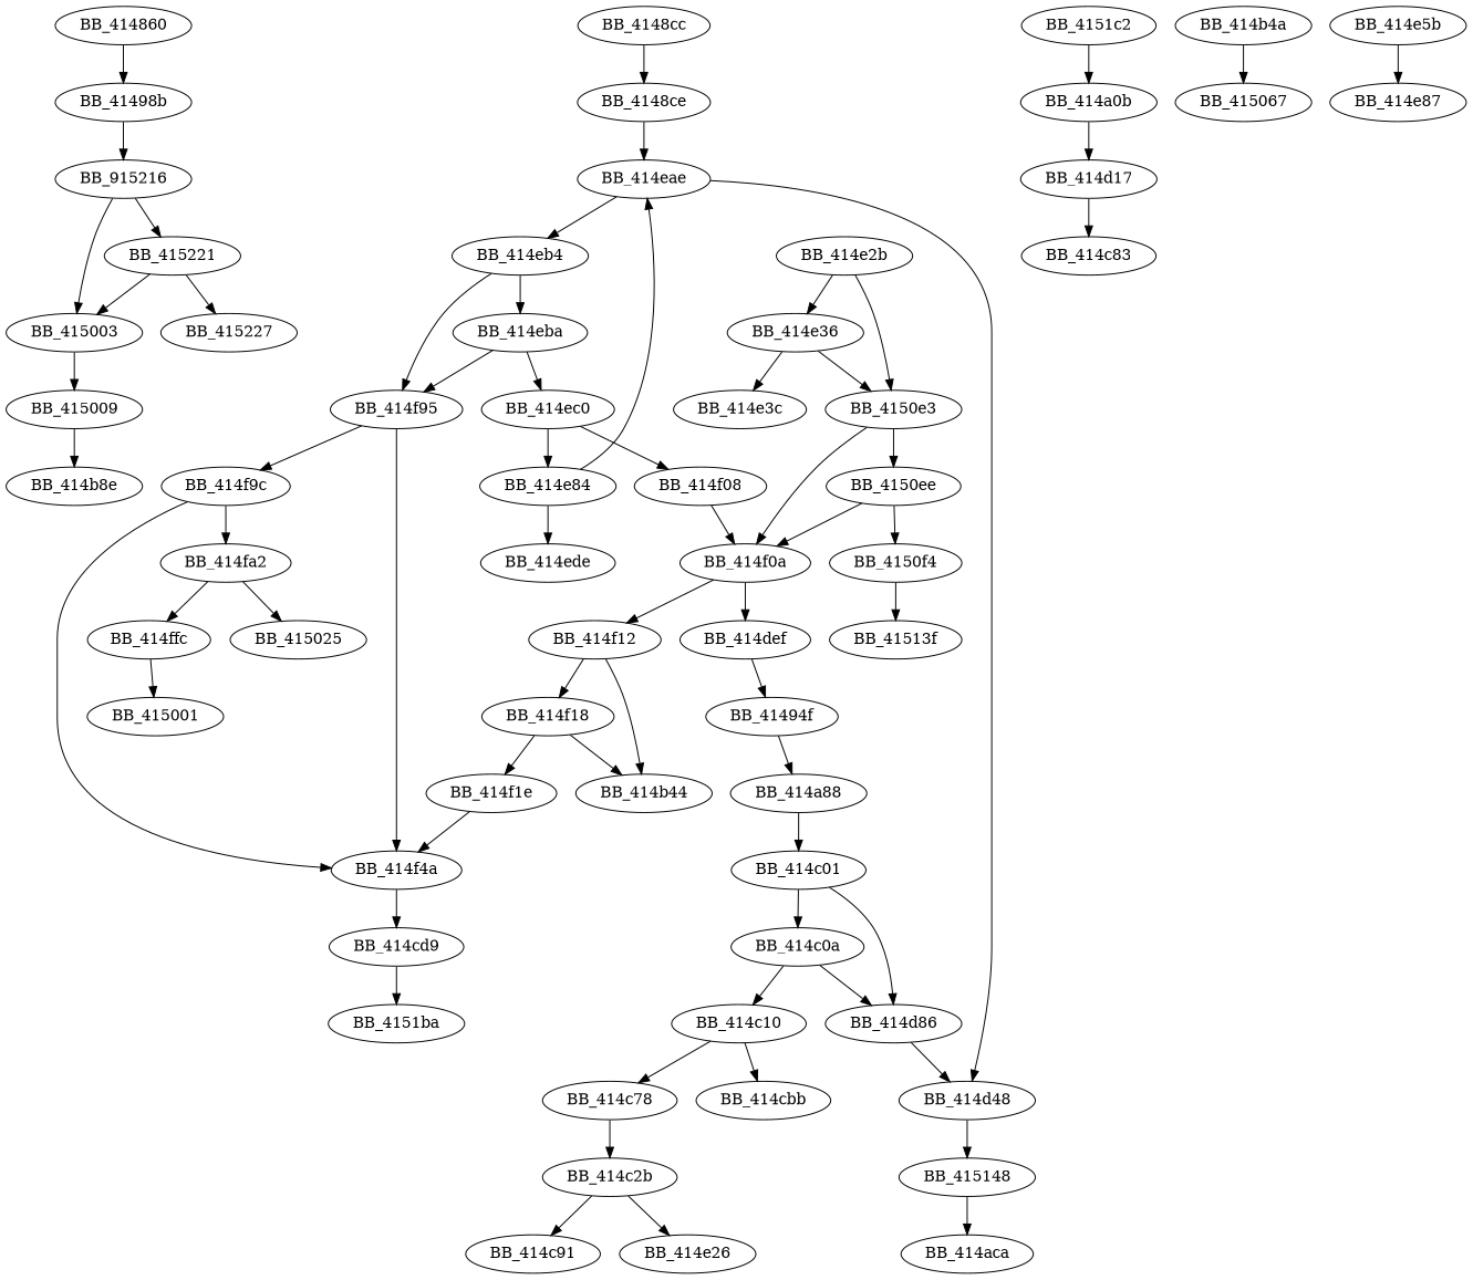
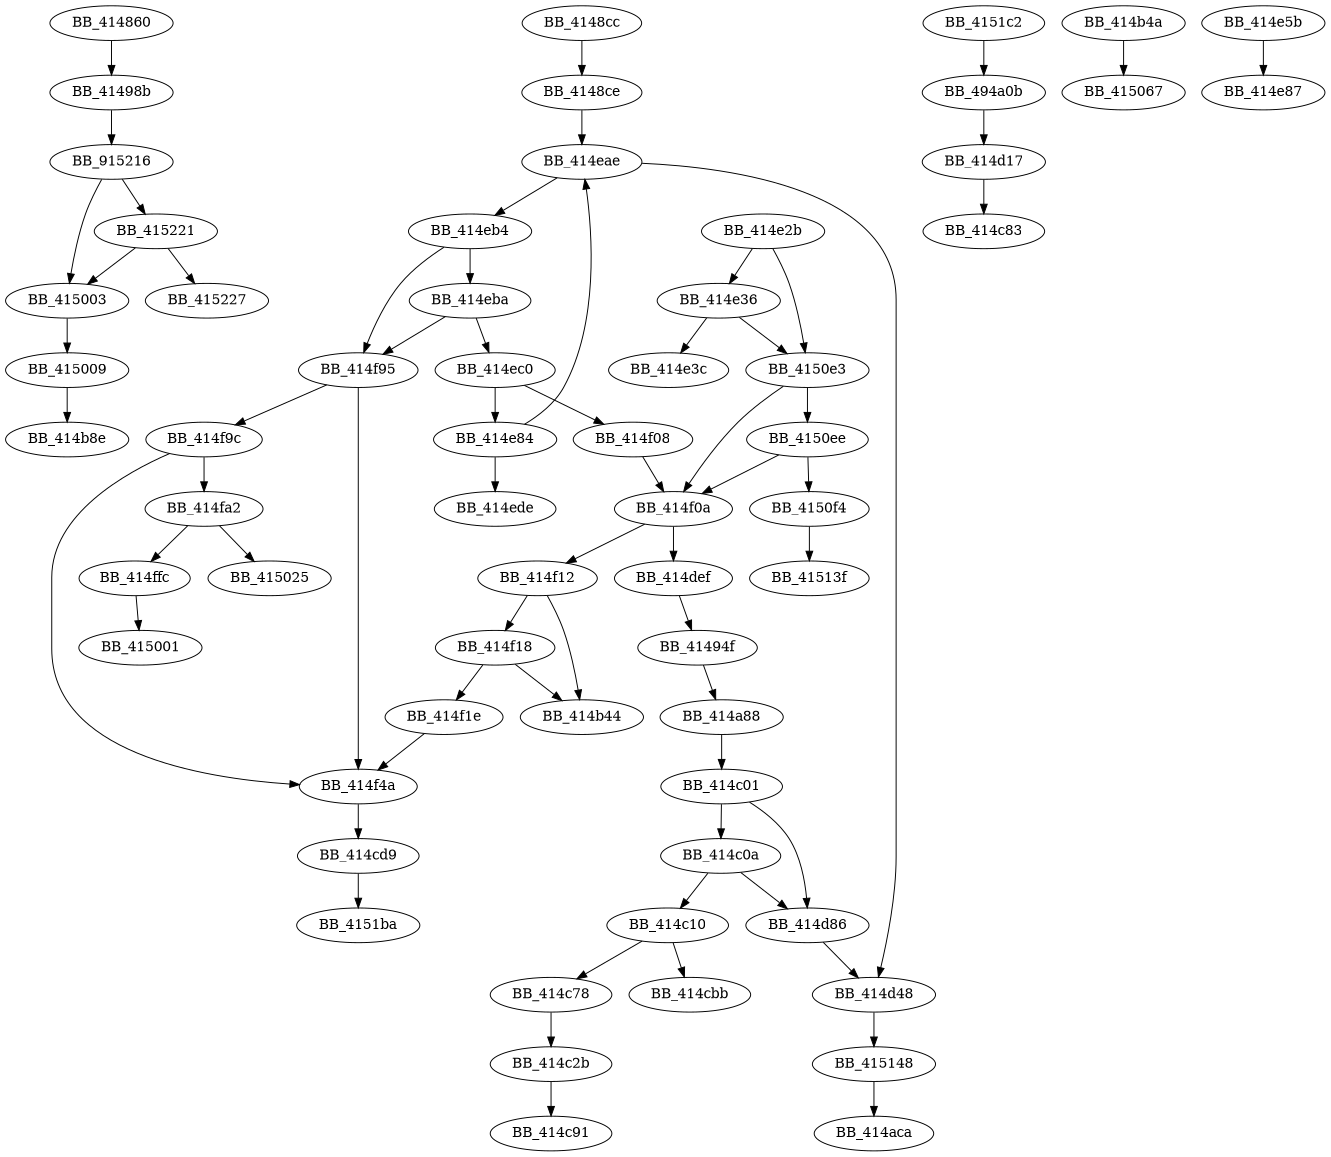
  digraph {
    BB_414860
    BB_41498b
    n3 [label=BB_915216]
    BB_415003
    BB_415221
    BB_4148cc
    BB_4148ce
    BB_414eae
    BB_414d48
    BB_414eb4
    BB_415148
    BB_414eba
    BB_414f95
    BB_41494f
    BB_414a88
    BB_414c01
    BB_414c0a
    BB_414d86
    BB_415009
    BB_415227
-   BB_414a0b
+   BB_414a0b [label=BB_494a0b]
    BB_414d17
    BB_414c83
    BB_414c10
    BB_414b4a
    BB_415067
    BB_414c78
    BB_414cbb
    n29 [label=BB_414c2b]
    BB_414c91
-   BB_414e26
    BB_414cd9
    BB_4151ba
    BB_414aca
    BB_414def
    BB_414e2b
    BB_414e36
    BB_4150e3
    BB_414e3c
    BB_414f0a
    BB_4150ee
    BB_414f12
    BB_4150f4
    BB_414e5b
    BB_414e87
    n46 [label=BB_414e84]
    BB_414ede
    BB_414ec0
    BB_414f4a
    BB_414f9c
    BB_414f08
    BB_414fa2
    BB_414b44
    BB_414f18
    BB_414f1e
    BB_414ffc
    BB_415025
    BB_415001
    BB_414b8e
    BB_41513f
    BB_4151c2
    BB_414860 -> BB_41498b
    BB_41498b -> n3
    n3 -> BB_415003
    n3 -> BB_415221
    BB_415003 -> BB_415009
    BB_415221 -> BB_415003
    BB_415221 -> BB_415227
    BB_4148cc -> BB_4148ce
    BB_4148ce -> BB_414eae
    BB_414eae -> BB_414d48
    BB_414eae -> BB_414eb4
    BB_414d48 -> BB_415148
    BB_414eb4 -> BB_414eba
    BB_414eb4 -> BB_414f95
    BB_415148 -> BB_414aca
    BB_414eba -> BB_414f95
    BB_414eba -> BB_414ec0
    BB_414f95 -> BB_414f4a
    BB_414f95 -> BB_414f9c
    BB_41494f -> BB_414a88
    BB_414a88 -> BB_414c01
    BB_414c01 -> BB_414c0a
    BB_414c01 -> BB_414d86
    BB_414c0a -> BB_414d86
    BB_414c0a -> BB_414c10
    BB_414d86 -> BB_414d48
    BB_415009 -> BB_414b8e
    BB_414a0b -> BB_414d17
    BB_414d17 -> BB_414c83
    BB_414c10 -> BB_414c78
    BB_414c10 -> BB_414cbb
    BB_414b4a -> BB_415067
    BB_414c78 -> n29
    n29 -> BB_414c91
-   n29 -> BB_414e26
    BB_414cd9 -> BB_4151ba
    BB_414def -> BB_41494f
    BB_414e2b -> BB_414e36
    BB_414e2b -> BB_4150e3
    BB_414e36 -> BB_4150e3
    BB_414e36 -> BB_414e3c
    BB_4150e3 -> BB_414f0a
    BB_4150e3 -> BB_4150ee
    BB_414f0a -> BB_414def
    BB_414f0a -> BB_414f12
    BB_4150ee -> BB_414f0a
    BB_4150ee -> BB_4150f4
    BB_414f12 -> BB_414b44
    BB_414f12 -> BB_414f18
    BB_4150f4 -> BB_41513f
    BB_414e5b -> BB_414e87
    n46 -> BB_414eae
    n46 -> BB_414ede
    BB_414ec0 -> n46
    BB_414ec0 -> BB_414f08
    BB_414f4a -> BB_414cd9
    BB_414f9c -> BB_414f4a
    BB_414f9c -> BB_414fa2
    BB_414f08 -> BB_414f0a
    BB_414fa2 -> BB_414ffc
    BB_414fa2 -> BB_415025
    BB_414f18 -> BB_414b44
    BB_414f18 -> BB_414f1e
    BB_414f1e -> BB_414f4a
    BB_414ffc -> BB_415001
    BB_4151c2 -> BB_414a0b
  }
